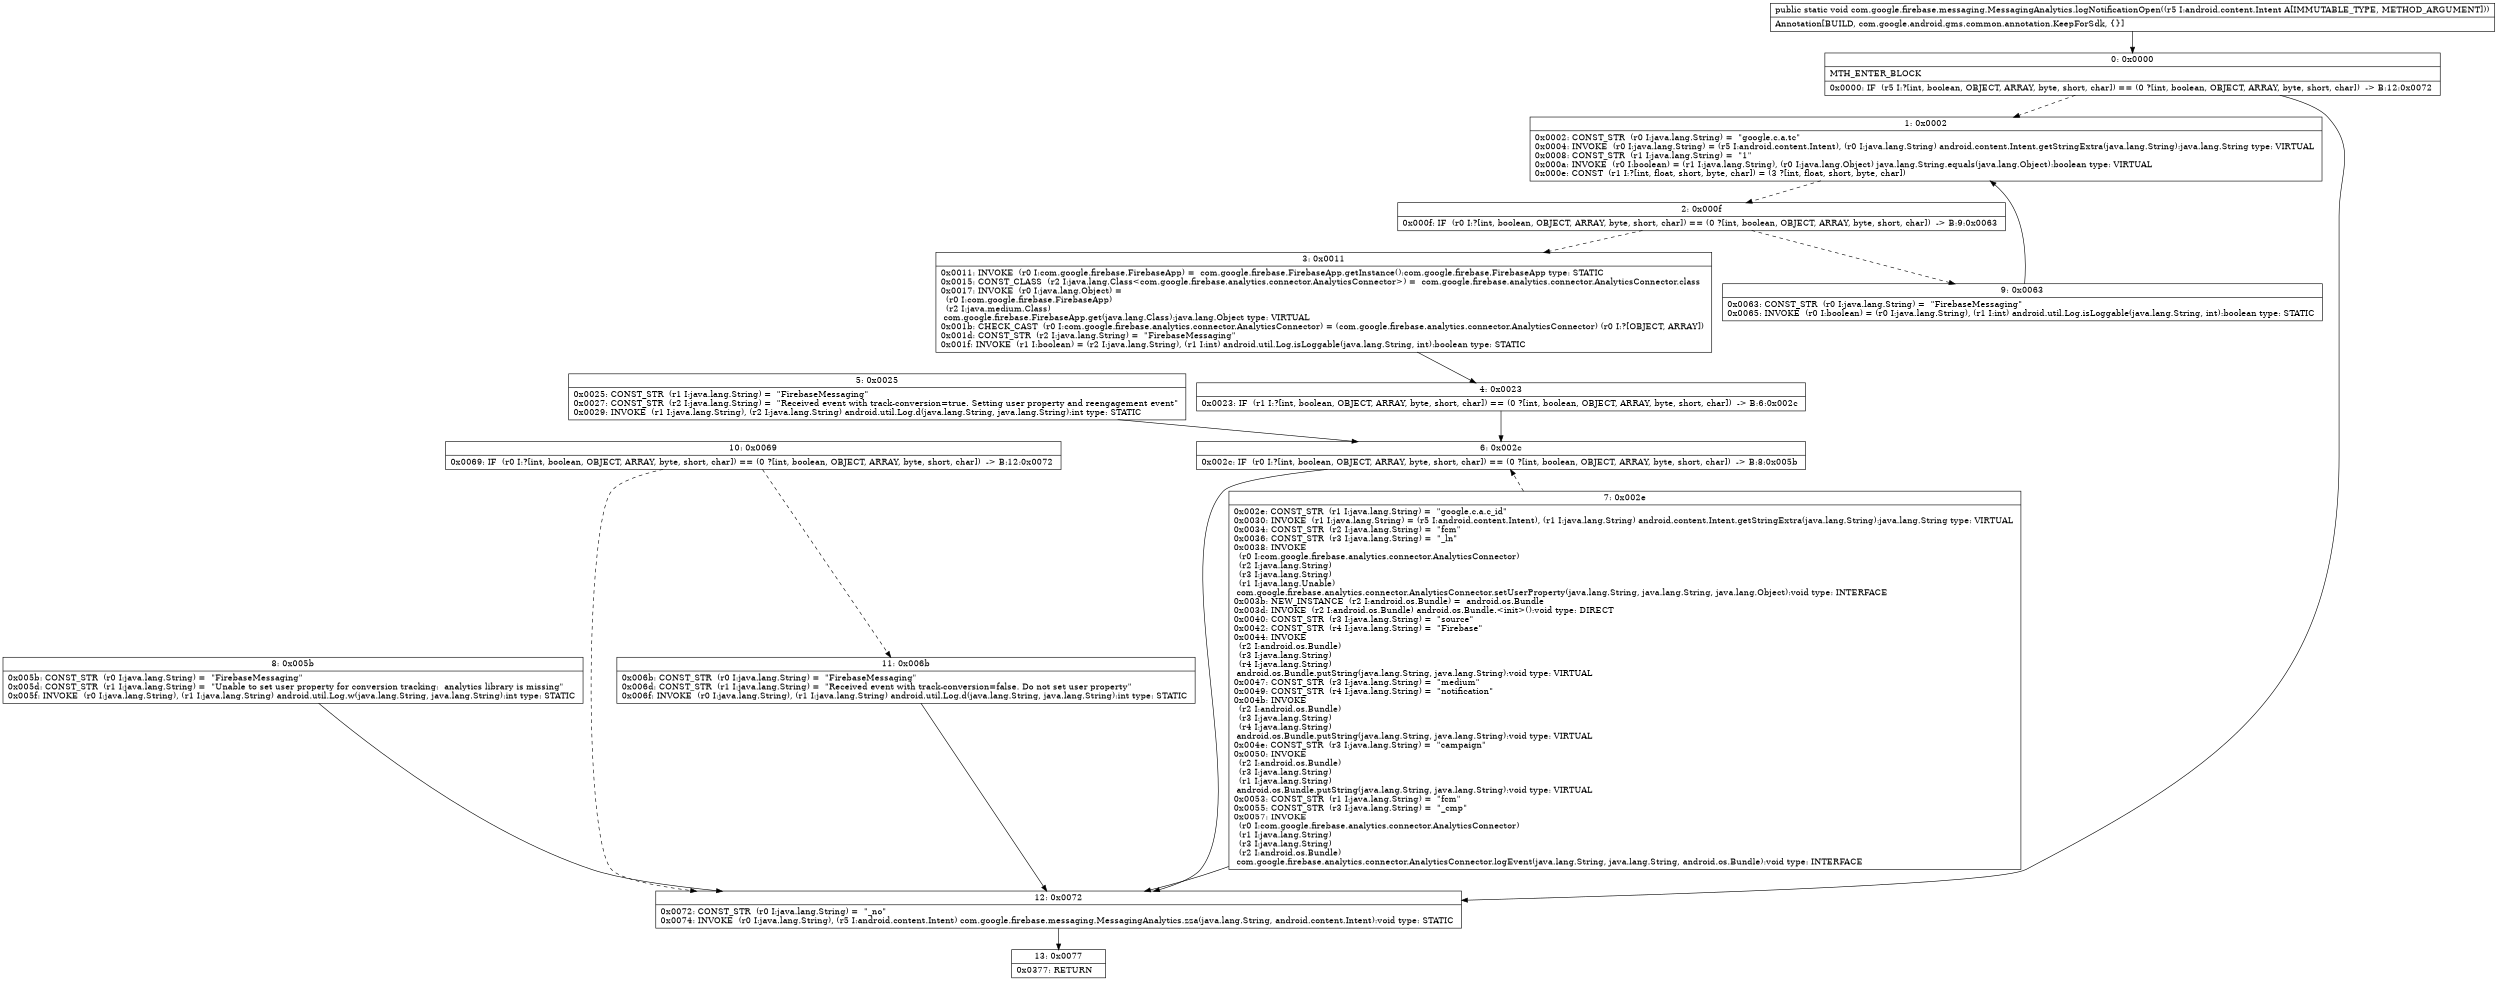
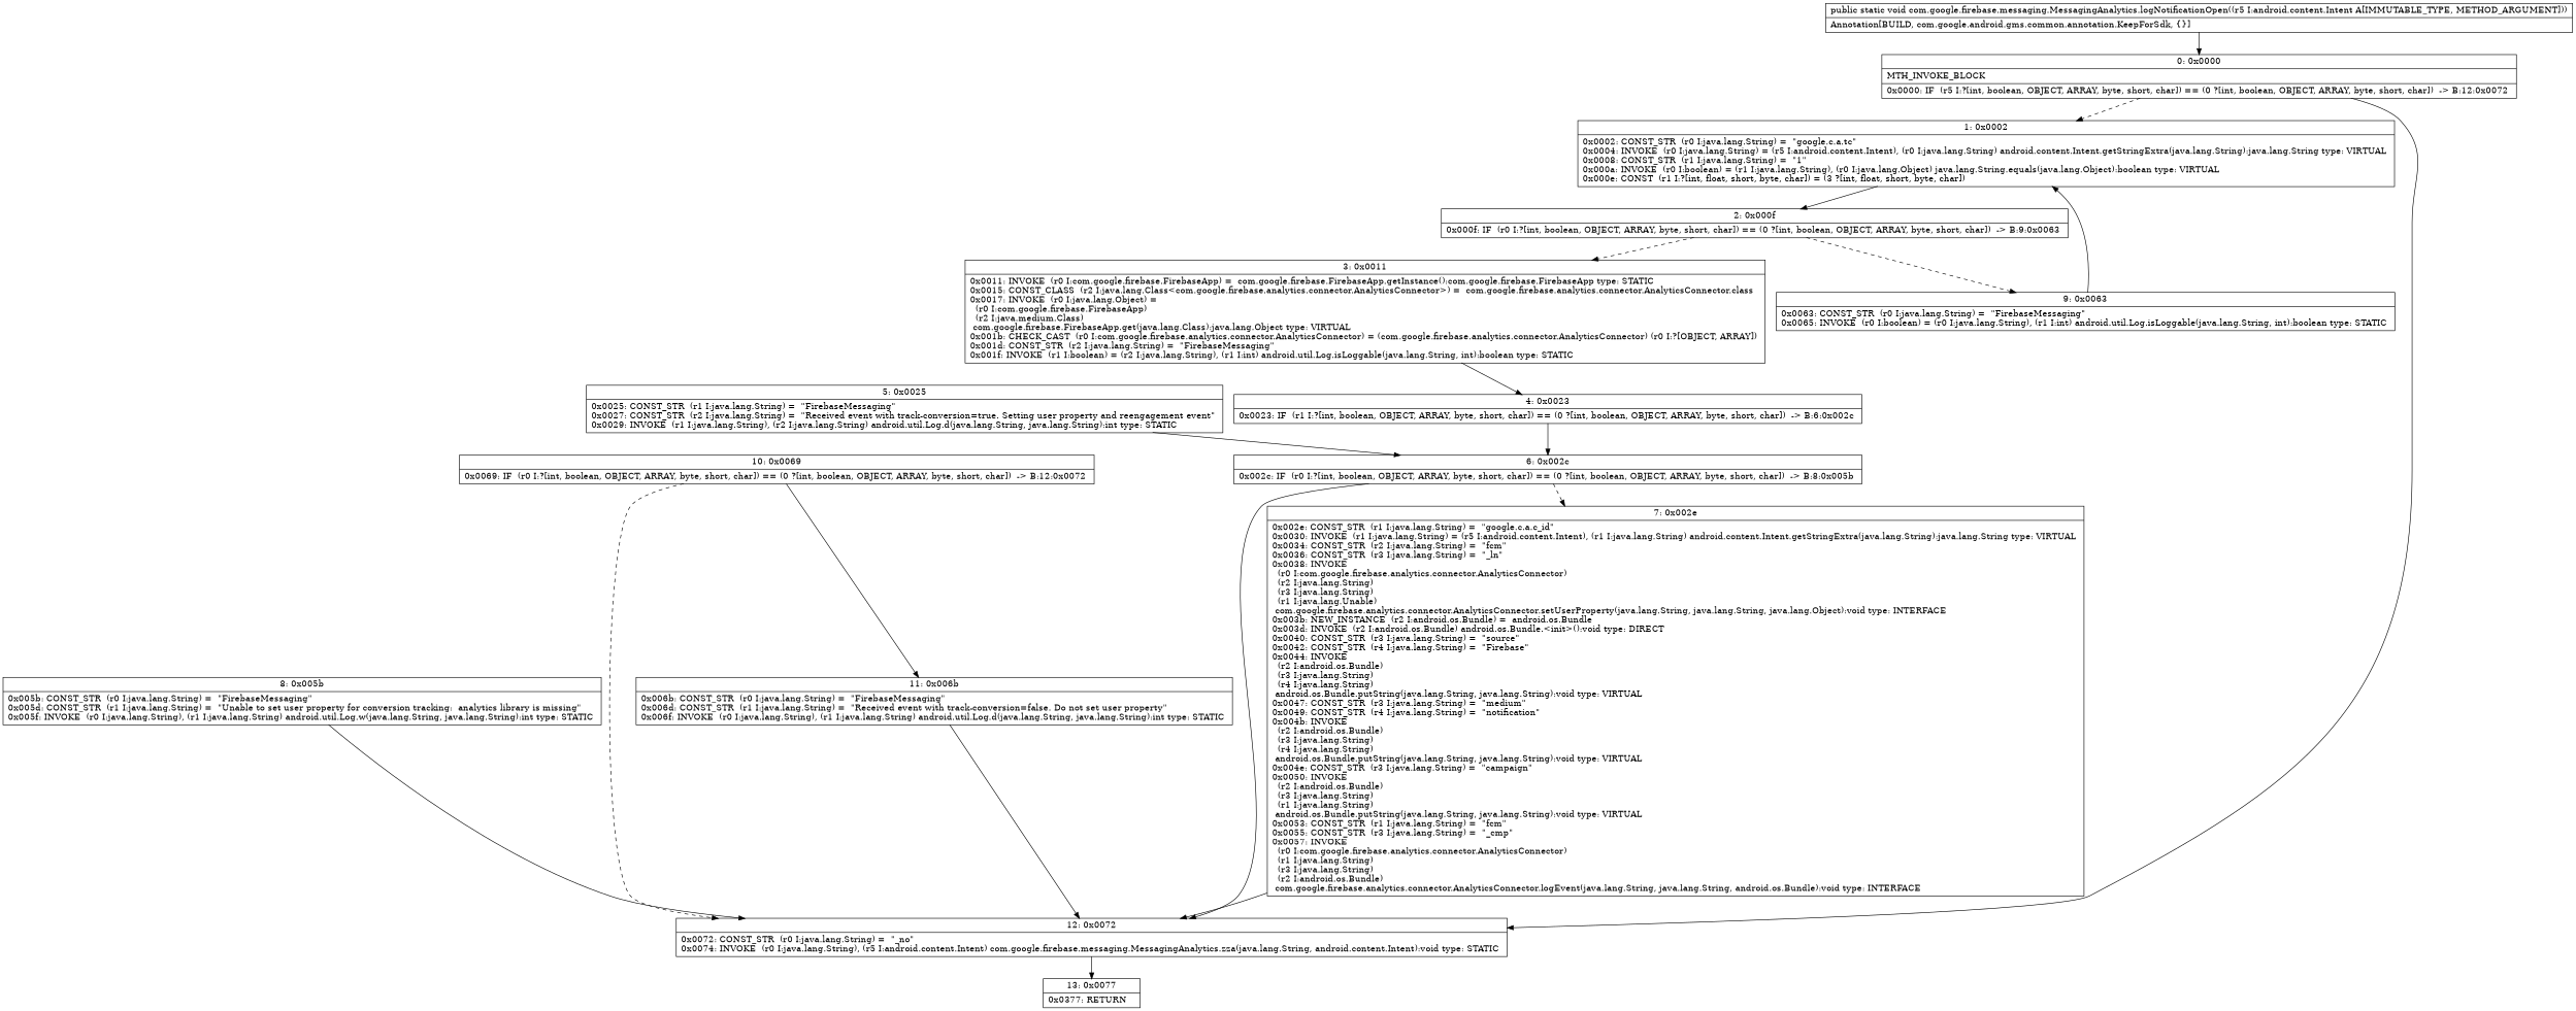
  digraph {
    node [shape=record]
-   n1 [label="{0\:\ 0x0000|MTH_ENTER_BLOCK\l|0x0000: IF  (r5 I:?[int, boolean, OBJECT, ARRAY, byte, short, char]) == (0 ?[int, boolean, OBJECT, ARRAY, byte, short, char])  \-\> B:12:0x0072 \l}"]
+   n1 [label="{0\:\ 0x0000|MTH_INVOKE_BLOCK\l|0x0000: IF  (r5 I:?[int, boolean, OBJECT, ARRAY, byte, short, char]) == (0 ?[int, boolean, OBJECT, ARRAY, byte, short, char])  \-\> B:12:0x0072 \l}"]
    n2 [label="{1\:\ 0x0002|0x0002: CONST_STR  (r0 I:java.lang.String) =  \"google.c.a.tc\" \l0x0004: INVOKE  (r0 I:java.lang.String) = (r5 I:android.content.Intent), (r0 I:java.lang.String) android.content.Intent.getStringExtra(java.lang.String):java.lang.String type: VIRTUAL \l0x0008: CONST_STR  (r1 I:java.lang.String) =  \"1\" \l0x000a: INVOKE  (r0 I:boolean) = (r1 I:java.lang.String), (r0 I:java.lang.Object) java.lang.String.equals(java.lang.Object):boolean type: VIRTUAL \l0x000e: CONST  (r1 I:?[int, float, short, byte, char]) = (3 ?[int, float, short, byte, char]) \l}"]
    n3 [label="{12\:\ 0x0072|0x0072: CONST_STR  (r0 I:java.lang.String) =  \"_no\" \l0x0074: INVOKE  (r0 I:java.lang.String), (r5 I:android.content.Intent) com.google.firebase.messaging.MessagingAnalytics.zza(java.lang.String, android.content.Intent):void type: STATIC \l}"]
    n4 [label="{2\:\ 0x000f|0x000f: IF  (r0 I:?[int, boolean, OBJECT, ARRAY, byte, short, char]) == (0 ?[int, boolean, OBJECT, ARRAY, byte, short, char])  \-\> B:9:0x0063 \l}"]
    n5 [label="{13\:\ 0x0077|0x0377: RETURN   \l}"]
    n6 [label="{3\:\ 0x0011|0x0011: INVOKE  (r0 I:com.google.firebase.FirebaseApp) =  com.google.firebase.FirebaseApp.getInstance():com.google.firebase.FirebaseApp type: STATIC \l0x0015: CONST_CLASS  (r2 I:java.lang.Class\<com.google.firebase.analytics.connector.AnalyticsConnector\>) =  com.google.firebase.analytics.connector.AnalyticsConnector.class \l0x0017: INVOKE  (r0 I:java.lang.Object) = \l  (r0 I:com.google.firebase.FirebaseApp)\l  (r2 I:java.medium.Class)\l com.google.firebase.FirebaseApp.get(java.lang.Class):java.lang.Object type: VIRTUAL \l0x001b: CHECK_CAST  (r0 I:com.google.firebase.analytics.connector.AnalyticsConnector) = (com.google.firebase.analytics.connector.AnalyticsConnector) (r0 I:?[OBJECT, ARRAY]) \l0x001d: CONST_STR  (r2 I:java.lang.String) =  \"FirebaseMessaging\" \l0x001f: INVOKE  (r1 I:boolean) = (r2 I:java.lang.String), (r1 I:int) android.util.Log.isLoggable(java.lang.String, int):boolean type: STATIC \l}"]
    n7 [label="{9\:\ 0x0063|0x0063: CONST_STR  (r0 I:java.lang.String) =  \"FirebaseMessaging\" \l0x0065: INVOKE  (r0 I:boolean) = (r0 I:java.lang.String), (r1 I:int) android.util.Log.isLoggable(java.lang.String, int):boolean type: STATIC \l}"]
    n8 [label="{4\:\ 0x0023|0x0023: IF  (r1 I:?[int, boolean, OBJECT, ARRAY, byte, short, char]) == (0 ?[int, boolean, OBJECT, ARRAY, byte, short, char])  \-\> B:6:0x002c \l}"]
    n9 [label="{6\:\ 0x002c|0x002c: IF  (r0 I:?[int, boolean, OBJECT, ARRAY, byte, short, char]) == (0 ?[int, boolean, OBJECT, ARRAY, byte, short, char])  \-\> B:8:0x005b \l}"]
    n10 [label="{5\:\ 0x0025|0x0025: CONST_STR  (r1 I:java.lang.String) =  \"FirebaseMessaging\" \l0x0027: CONST_STR  (r2 I:java.lang.String) =  \"Received event with track\-conversion=true. Setting user property and reengagement event\" \l0x0029: INVOKE  (r1 I:java.lang.String), (r2 I:java.lang.String) android.util.Log.d(java.lang.String, java.lang.String):int type: STATIC \l}"]
    n11 [label="{7\:\ 0x002e|0x002e: CONST_STR  (r1 I:java.lang.String) =  \"google.c.a.c_id\" \l0x0030: INVOKE  (r1 I:java.lang.String) = (r5 I:android.content.Intent), (r1 I:java.lang.String) android.content.Intent.getStringExtra(java.lang.String):java.lang.String type: VIRTUAL \l0x0034: CONST_STR  (r2 I:java.lang.String) =  \"fcm\" \l0x0036: CONST_STR  (r3 I:java.lang.String) =  \"_ln\" \l0x0038: INVOKE  \l  (r0 I:com.google.firebase.analytics.connector.AnalyticsConnector)\l  (r2 I:java.lang.String)\l  (r3 I:java.lang.String)\l  (r1 I:java.lang.Unable)\l com.google.firebase.analytics.connector.AnalyticsConnector.setUserProperty(java.lang.String, java.lang.String, java.lang.Object):void type: INTERFACE \l0x003b: NEW_INSTANCE  (r2 I:android.os.Bundle) =  android.os.Bundle \l0x003d: INVOKE  (r2 I:android.os.Bundle) android.os.Bundle.\<init\>():void type: DIRECT \l0x0040: CONST_STR  (r3 I:java.lang.String) =  \"source\" \l0x0042: CONST_STR  (r4 I:java.lang.String) =  \"Firebase\" \l0x0044: INVOKE  \l  (r2 I:android.os.Bundle)\l  (r3 I:java.lang.String)\l  (r4 I:java.lang.String)\l android.os.Bundle.putString(java.lang.String, java.lang.String):void type: VIRTUAL \l0x0047: CONST_STR  (r3 I:java.lang.String) =  \"medium\" \l0x0049: CONST_STR  (r4 I:java.lang.String) =  \"notification\" \l0x004b: INVOKE  \l  (r2 I:android.os.Bundle)\l  (r3 I:java.lang.String)\l  (r4 I:java.lang.String)\l android.os.Bundle.putString(java.lang.String, java.lang.String):void type: VIRTUAL \l0x004e: CONST_STR  (r3 I:java.lang.String) =  \"campaign\" \l0x0050: INVOKE  \l  (r2 I:android.os.Bundle)\l  (r3 I:java.lang.String)\l  (r1 I:java.lang.String)\l android.os.Bundle.putString(java.lang.String, java.lang.String):void type: VIRTUAL \l0x0053: CONST_STR  (r1 I:java.lang.String) =  \"fcm\" \l0x0055: CONST_STR  (r3 I:java.lang.String) =  \"_cmp\" \l0x0057: INVOKE  \l  (r0 I:com.google.firebase.analytics.connector.AnalyticsConnector)\l  (r1 I:java.lang.String)\l  (r3 I:java.lang.String)\l  (r2 I:android.os.Bundle)\l com.google.firebase.analytics.connector.AnalyticsConnector.logEvent(java.lang.String, java.lang.String, android.os.Bundle):void type: INTERFACE \l}"]
    n12 [label="{8\:\ 0x005b|0x005b: CONST_STR  (r0 I:java.lang.String) =  \"FirebaseMessaging\" \l0x005d: CONST_STR  (r1 I:java.lang.String) =  \"Unable to set user property for conversion tracking:  analytics library is missing\" \l0x005f: INVOKE  (r0 I:java.lang.String), (r1 I:java.lang.String) android.util.Log.w(java.lang.String, java.lang.String):int type: STATIC \l}"]
    n13 [label="{10\:\ 0x0069|0x0069: IF  (r0 I:?[int, boolean, OBJECT, ARRAY, byte, short, char]) == (0 ?[int, boolean, OBJECT, ARRAY, byte, short, char])  \-\> B:12:0x0072 \l}"]
    n14 [label="{11\:\ 0x006b|0x006b: CONST_STR  (r0 I:java.lang.String) =  \"FirebaseMessaging\" \l0x006d: CONST_STR  (r1 I:java.lang.String) =  \"Received event with track\-conversion=false. Do not set user property\" \l0x006f: INVOKE  (r0 I:java.lang.String), (r1 I:java.lang.String) android.util.Log.d(java.lang.String, java.lang.String):int type: STATIC \l}"]
    n15 [label="{public static void com.google.firebase.messaging.MessagingAnalytics.logNotificationOpen((r5 I:android.content.Intent A[IMMUTABLE_TYPE, METHOD_ARGUMENT]))  | Annotation[BUILD, com.google.android.gms.common.annotation.KeepForSdk, \{\}]\l}"]
    n1 -> n2 [style=dashed]
    n1 -> n3
-   n2 -> n4 [style=dashed]
+   n2 -> n4
    n3 -> n5
    n4 -> n6 [style=dashed]
    n4 -> n7 [style=dashed]
    n6 -> n8
    n7 -> n2
    n8 -> n9
    n9 -> n3
-   n11 -> n9 [style=dashed]
+   n9 -> n11 [style=dashed]
    n10 -> n9
    n11 -> n3
    n12 -> n3
    n13 -> n3 [style=dashed]
-   n13 -> n14 [style=dashed]
+   n13 -> n14 [style=solid]
    n14 -> n3
    n15 -> n1
  }
